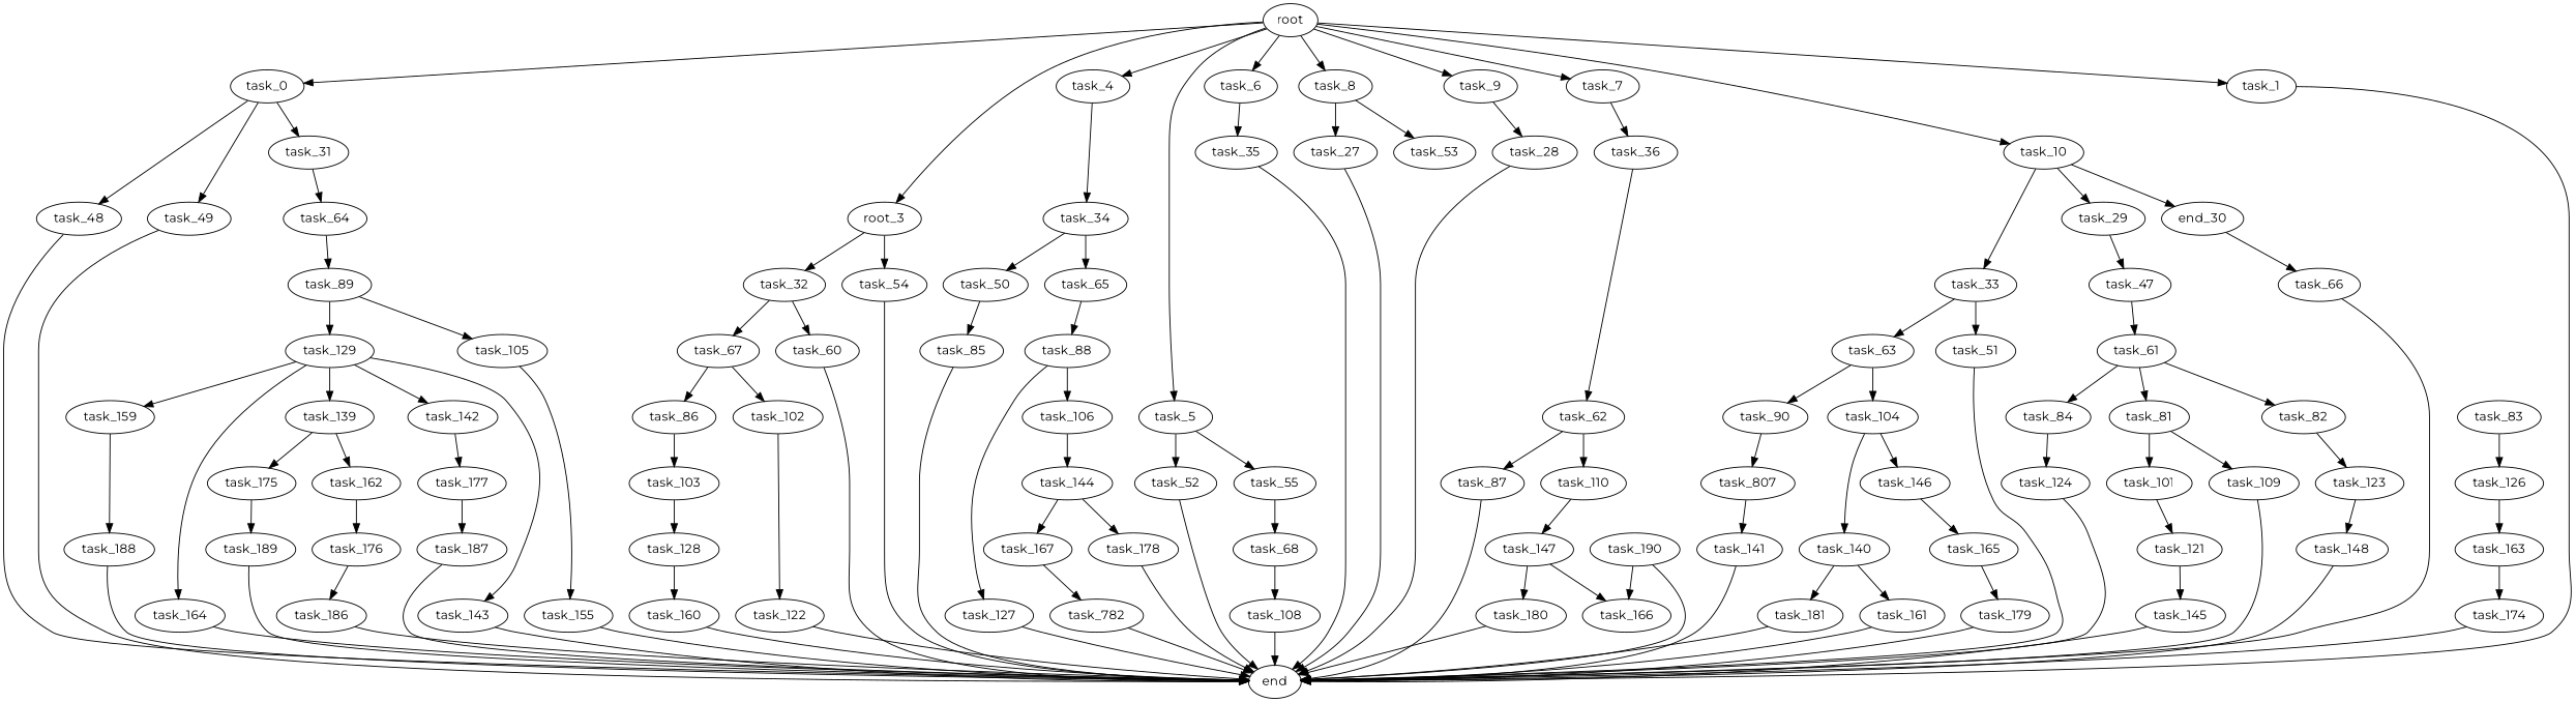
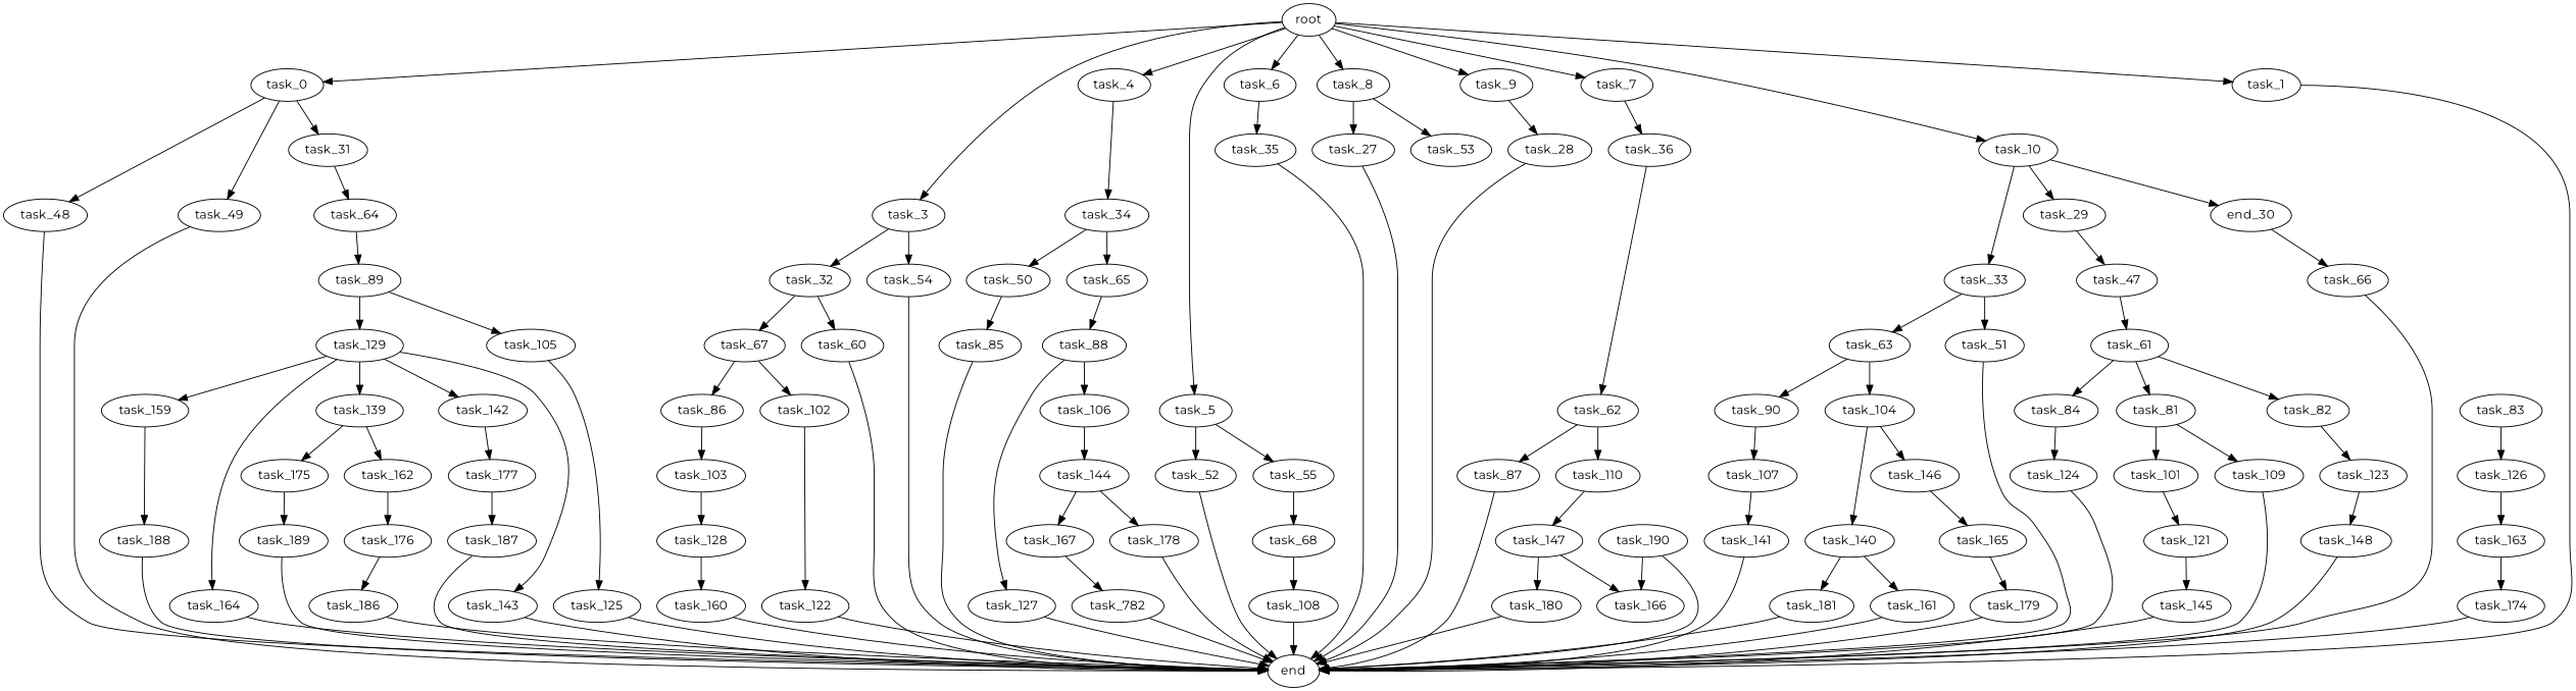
  digraph {
    fontname=Montserrat
    node [fontname=Montserrat]
    edge [fontname=Montserrat]
    root
    task_1
    n3 [label=task_0]
-   task_3 [label=root_3]
+   task_3
    task_4
    task_5
    task_6
    task_7
    task_8
    task_9
    task_10
    end
    task_31
    task_48
    task_49
    task_32
    task_54
    task_34
    task_52
    task_55
    task_35
    task_36
    task_27
    task_53
    task_28
    task_29
    n27 [label=end_30]
    task_33
    task_64
    task_60
    task_67
    task_50
    task_65
    task_68
    task_62
    task_47
    task_66
    task_51
    task_63
    task_61
    task_89
    task_86
    task_102
    task_90
    task_104
    task_85
    task_88
    task_87
    task_110
    task_81
    task_82
    task_84
    task_83
    task_126
    task_108
    task_101
    task_109
    task_123
    task_124
    task_147
-   task_107 [label=task_807]
+   task_107
    task_140
    task_146
    task_105
    task_129
    task_106
    task_127
    task_103
    task_122
    task_121
    task_148
    task_163
    task_128
    task_144
-   task_125 [label=task_155]
+   task_125
    task_139
    task_142
    task_143
    task_159
    task_164
    task_141
    task_145
    task_160
    task_161
    task_181
    task_165
    task_167
    task_178
    task_166
    task_180
    task_174
    task_162
    task_175
    task_177
    task_188
    task_176
    task_189
    task_187
    n99 [label=task_782]
    task_179
    task_186
    task_190
    root -> task_1
    root -> n3
    root -> task_3
    root -> task_4
    root -> task_5
    root -> task_6
    root -> task_7
    root -> task_8
    root -> task_9
    root -> task_10
    task_1 -> end
    n3 -> task_31
    n3 -> task_48
    n3 -> task_49
    task_3 -> task_32
    task_3 -> task_54
    task_4 -> task_34
    task_5 -> task_52
    task_5 -> task_55
    task_6 -> task_35
    task_7 -> task_36
    task_8 -> task_27
    task_8 -> task_53
    task_9 -> task_28
    task_10 -> task_29
    task_10 -> n27
    task_10 -> task_33
    task_31 -> task_64
    task_48 -> end
    task_49 -> end
    task_32 -> task_60
    task_32 -> task_67
    task_54 -> end
    task_34 -> task_50
    task_34 -> task_65
    task_52 -> end
    task_55 -> task_68
    task_35 -> end
    task_36 -> task_62
    task_27 -> end
    task_28 -> end
    task_29 -> task_47
    n27 -> task_66
    task_33 -> task_51
    task_33 -> task_63
    task_64 -> task_89
    task_60 -> end
    task_67 -> task_86
    task_67 -> task_102
    task_50 -> task_85
    task_65 -> task_88
    task_68 -> task_108
    task_62 -> task_87
    task_62 -> task_110
    task_47 -> task_61
    task_66 -> end
    task_51 -> end
    task_63 -> task_90
    task_63 -> task_104
    task_61 -> task_81
    task_61 -> task_82
    task_61 -> task_84
    task_89 -> task_105
    task_89 -> task_129
    task_86 -> task_103
    task_102 -> task_122
    task_90 -> task_107
    task_104 -> task_140
    task_104 -> task_146
    task_85 -> end
    task_88 -> task_106
    task_88 -> task_127
    task_87 -> end
    task_110 -> task_147
    task_81 -> task_101
    task_81 -> task_109
    task_82 -> task_123
    task_84 -> task_124
    task_83 -> task_126
    task_126 -> task_163
    task_108 -> end
    task_101 -> task_121
    task_109 -> end
    task_123 -> task_148
    task_124 -> end
    task_147 -> task_166
    task_147 -> task_180
    task_107 -> task_141
    task_140 -> task_161
    task_140 -> task_181
    task_146 -> task_165
    task_105 -> task_125
    task_129 -> task_139
    task_129 -> task_142
    task_129 -> task_143
    task_129 -> task_159
    task_129 -> task_164
    task_106 -> task_144
    task_127 -> end
    task_103 -> task_128
    task_122 -> end
    task_121 -> task_145
    task_148 -> end
    task_163 -> task_174
    task_128 -> task_160
    task_144 -> task_167
    task_144 -> task_178
    task_125 -> end
    task_139 -> task_162
    task_139 -> task_175
    task_142 -> task_177
    task_143 -> end
    task_159 -> task_188
    task_164 -> end
    task_141 -> end
    task_145 -> end
    task_160 -> end
    task_161 -> end
    task_181 -> end
    task_165 -> task_179
    task_167 -> n99
    task_178 -> end
    task_180 -> end
    task_174 -> end
    task_162 -> task_176
    task_175 -> task_189
    task_177 -> task_187
    task_188 -> end
    task_176 -> task_186
    task_189 -> end
    task_187 -> end
    n99 -> end
    task_179 -> end
    task_186 -> end
    task_190 -> end
    task_190 -> task_166
  }
